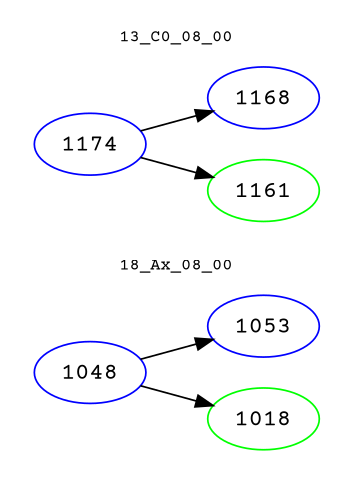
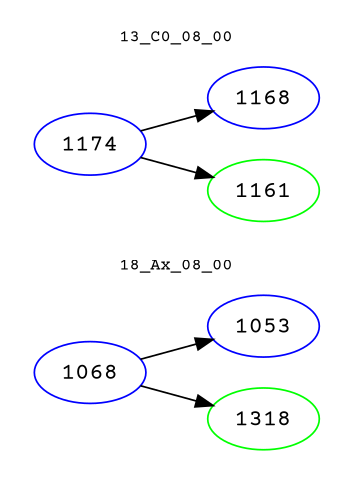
  digraph {
    fontname="Courier Prime"
    rankdir=LR
    node [color=blue fontname="Courier Prime"]
    edge [color=black fontname="Courier Prime"]
-   n1 [label=1048]
-   n2 [color=green label=1018]
+   n1 [label=1068]
+   n2 [color=green label=1318]
    n3 [label=1053]
    n4 [label=1174]
    n5 [color=green label=1161]
    n6 [label=1168]
    subgraph cluster_1 {
      color=white
      fontsize=10
      label="18_Ax_08_00"
      n1
      n2
      n3
    }
    subgraph cluster_2 {
      color=white
      fontsize=10
      label="13_C0_08_00"
      n4
      n5
      n6
    }
    n1 -> n2
    n1 -> n3
    n4 -> n5
    n4 -> n6
  }
